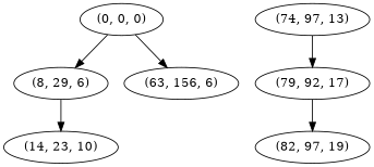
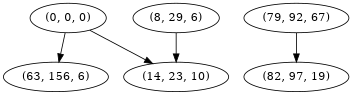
  digraph {
    "(0, 0, 0)"
    "(8, 29, 6)"
    n3 [label="(63, 156, 6)"]
    "(14, 23, 10)"
-   "(74, 97, 13)"
-   "(79, 92, 17)"
+   "(79, 92, 17)" [label="(79, 92, 67)"]
    n7 [label="(82, 97, 19)"]
-   "(0, 0, 0)" -> "(8, 29, 6)"
+   "(0, 0, 0)" -> "(14, 23, 10)"
    "(0, 0, 0)" -> n3
    "(8, 29, 6)" -> "(14, 23, 10)"
-   "(74, 97, 13)" -> "(79, 92, 17)"
    "(79, 92, 17)" -> n7
  }
